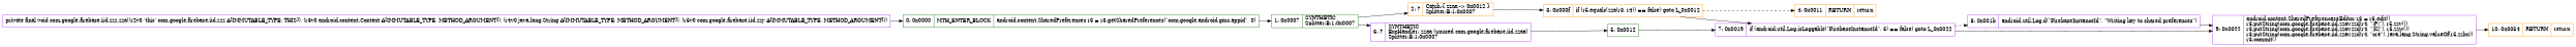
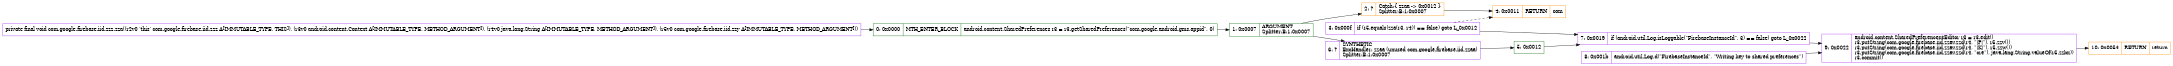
  digraph {
    rankdir=LR
    node [color=purple shape=record]
    n1 [color=darkgreen label="{0\:\ 0x0000|MTH_ENTER_BLOCK\l|android.content.SharedPreferences r3 = r3.getSharedPreferences(\"com.google.android.gms.appid\", 0)\l}"]
-   n2 [color=darkgreen label="{1\:\ 0x0007|SYNTHETIC\lSplitter:B:1:0x0007\l}"]
+   n2 [color=darkgreen label="{1\:\ 0x0007|ARGUMENT\lSplitter:B:1:0x0007\l}"]
    n3 [color=darkorange label="{2\:\ ?|Catch:\{ zzaa \-\> 0x0012 \}\lSplitter:B:1:0x0007\l}"]
    n4 [label="{6\:\ ?|SYNTHETIC\lExcHandler: zzaa (unused com.google.firebase.iid.zzaa)\lSplitter:B:1:0x0007\l}"]
-   n5 [color=darkorange label="{3\:\ 0x000f|if (r5.equals(zza(r3, r4)) == false) goto L_0x0012\l}"]
+   n5 [label="{3\:\ 0x000f|if (r5.equals(zza(r3, r4)) == false) goto L_0x0012\l}"]
    n6 [color=darkgreen label="{5\:\ 0x0012}"]
-   n7 [color=darkorange label="{4\:\ 0x0011|RETURN\l|return\l}"]
+   n7 [color=darkorange label="{4\:\ 0x0011|RETURN\l|com\l}"]
    n8 [label="{7\:\ 0x0019|if (android.util.Log.isLoggable(\"FirebaseInstanceId\", 3) == false) goto L_0x0022\l}"]
    n9 [label="{8\:\ 0x001b|android.util.Log.d(\"FirebaseInstanceId\", \"Writing key to shared preferences\")\l}"]
    n10 [label="{9\:\ 0x0022|android.content.SharedPreferences$Editor r3 = r3.edit()\lr3.putString(com.google.firebase.iid.zzav.zzd(r4, \"\|P\|\"), r5.zzv())\lr3.putString(com.google.firebase.iid.zzav.zzd(r4, \"\|K\|\"), r5.zzw())\lr3.putString(com.google.firebase.iid.zzav.zzd(r4, \"cre\"), java.lang.String.valueOf(r5.zzbx))\lr3.commit()\l}"]
    n11 [color=darkorange label="{10\:\ 0x0054|RETURN\l|return\l}"]
    n12 [label="{private final void com.google.firebase.iid.zzz.zza((r2v0 'this' com.google.firebase.iid.zzz A[IMMUTABLE_TYPE, THIS]), (r3v0 android.content.Context A[IMMUTABLE_TYPE, METHOD_ARGUMENT]), (r4v0 java.lang.String A[IMMUTABLE_TYPE, METHOD_ARGUMENT]), (r5v0 com.google.firebase.iid.zzy A[IMMUTABLE_TYPE, METHOD_ARGUMENT])) }"]
    n1 -> n2
    n2 -> n3
    n2 -> n4
-   n3 -> n5
+   n3 -> n7
    n4 -> n6
    n5 -> n7 [style=dashed]
    n5 -> n8
    n6 -> n8
-   n8 -> n9 [style=dashed]
    n8 -> n10
    n9 -> n10
    n10 -> n11
    n12 -> n1
  }
